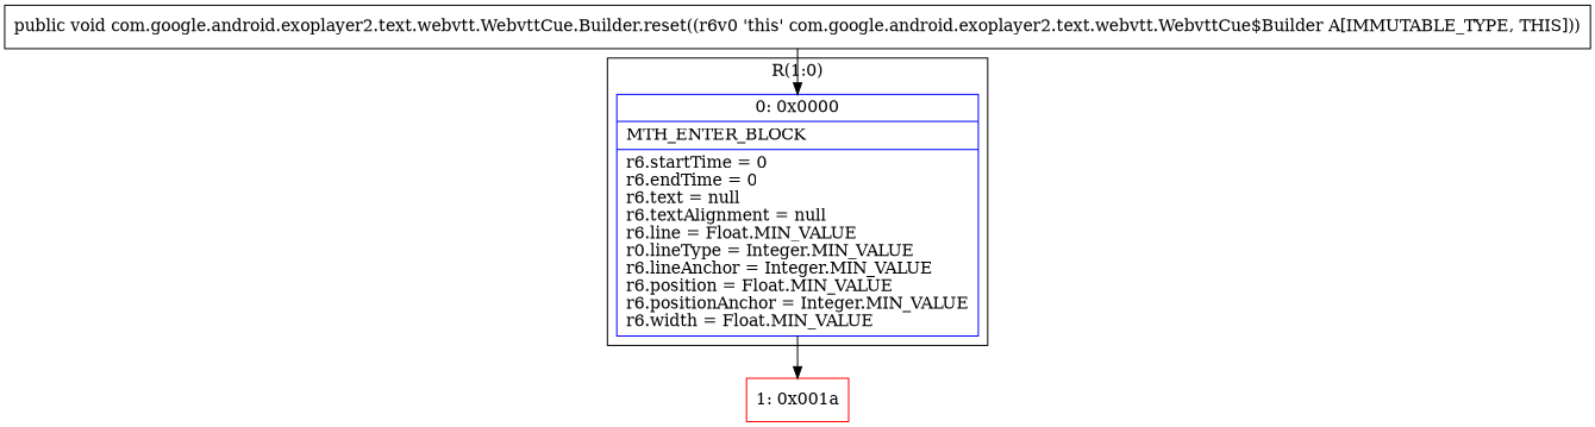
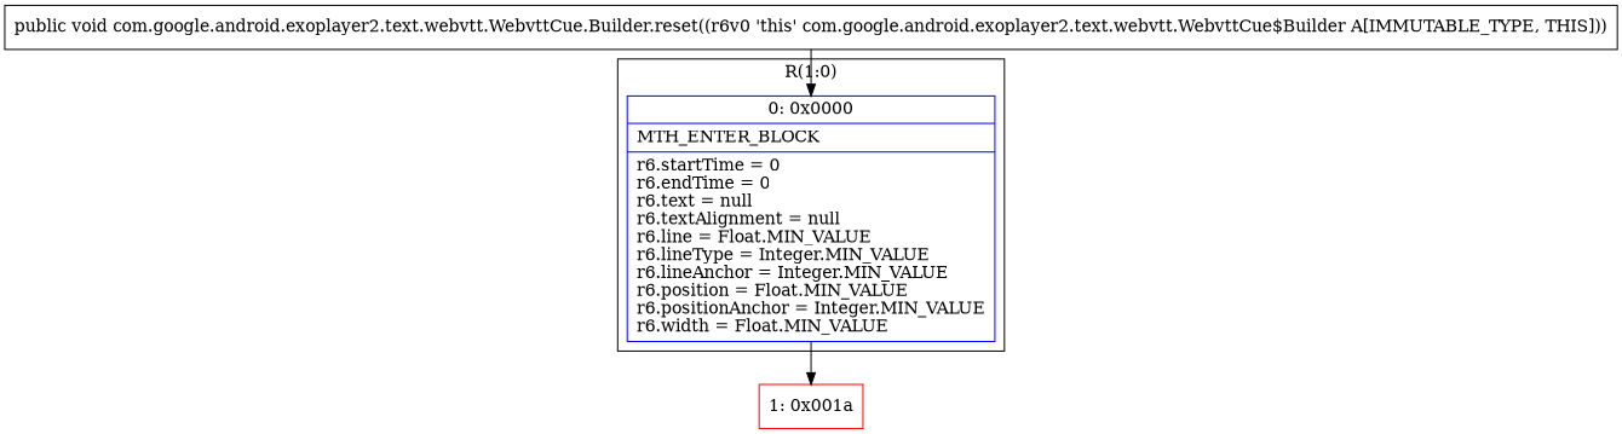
  digraph {
    node [shape=record]
-   n1 [color=blue label="{0\:\ 0x0000|MTH_ENTER_BLOCK\l|r6.startTime = 0\lr6.endTime = 0\lr6.text = null\lr6.textAlignment = null\lr6.line = Float.MIN_VALUE\lr0.lineType = Integer.MIN_VALUE\lr6.lineAnchor = Integer.MIN_VALUE\lr6.position = Float.MIN_VALUE\lr6.positionAnchor = Integer.MIN_VALUE\lr6.width = Float.MIN_VALUE\l}"]
+   n1 [color=blue label="{0\:\ 0x0000|MTH_ENTER_BLOCK\l|r6.startTime = 0\lr6.endTime = 0\lr6.text = null\lr6.textAlignment = null\lr6.line = Float.MIN_VALUE\lr6.lineType = Integer.MIN_VALUE\lr6.lineAnchor = Integer.MIN_VALUE\lr6.position = Float.MIN_VALUE\lr6.positionAnchor = Integer.MIN_VALUE\lr6.width = Float.MIN_VALUE\l}"]
    n2 [color=red label="{1\:\ 0x001a}"]
    n3 [label="{public void com.google.android.exoplayer2.text.webvtt.WebvttCue.Builder.reset((r6v0 'this' com.google.android.exoplayer2.text.webvtt.WebvttCue$Builder A[IMMUTABLE_TYPE, THIS])) }"]
    subgraph cluster_1 {
      label="R(1:0)"
      n1
    }
    n1 -> n2
    n3 -> n1
  }
